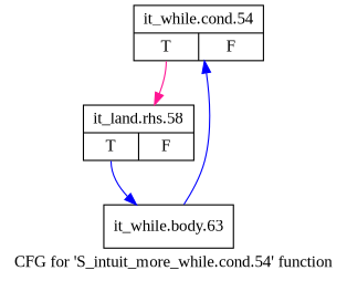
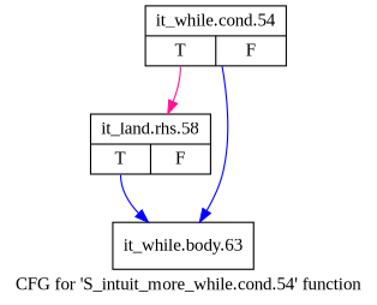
  digraph {
    fontname="Liberation Serif"
    label="CFG for 'S_intuit_more_while.cond.54' function"
    node [fontname="Liberation Serif" shape=record]
    edge [color=blue fontname="Liberation Serif" tailport=s0]
    n1 [label="{it_while.cond.54|{<s0>T|<s1>F}}"]
    n2 [label="{it_land.rhs.58|{<s0>T|<s1>F}}"]
    n3 [label="{it_while.body.63}"]
    n1 -> n2 [color=deeppink]
    n2 -> n3
-   n3 -> n1 [tailport=""]
+   n1 -> n3 [tailport=""]
  }
